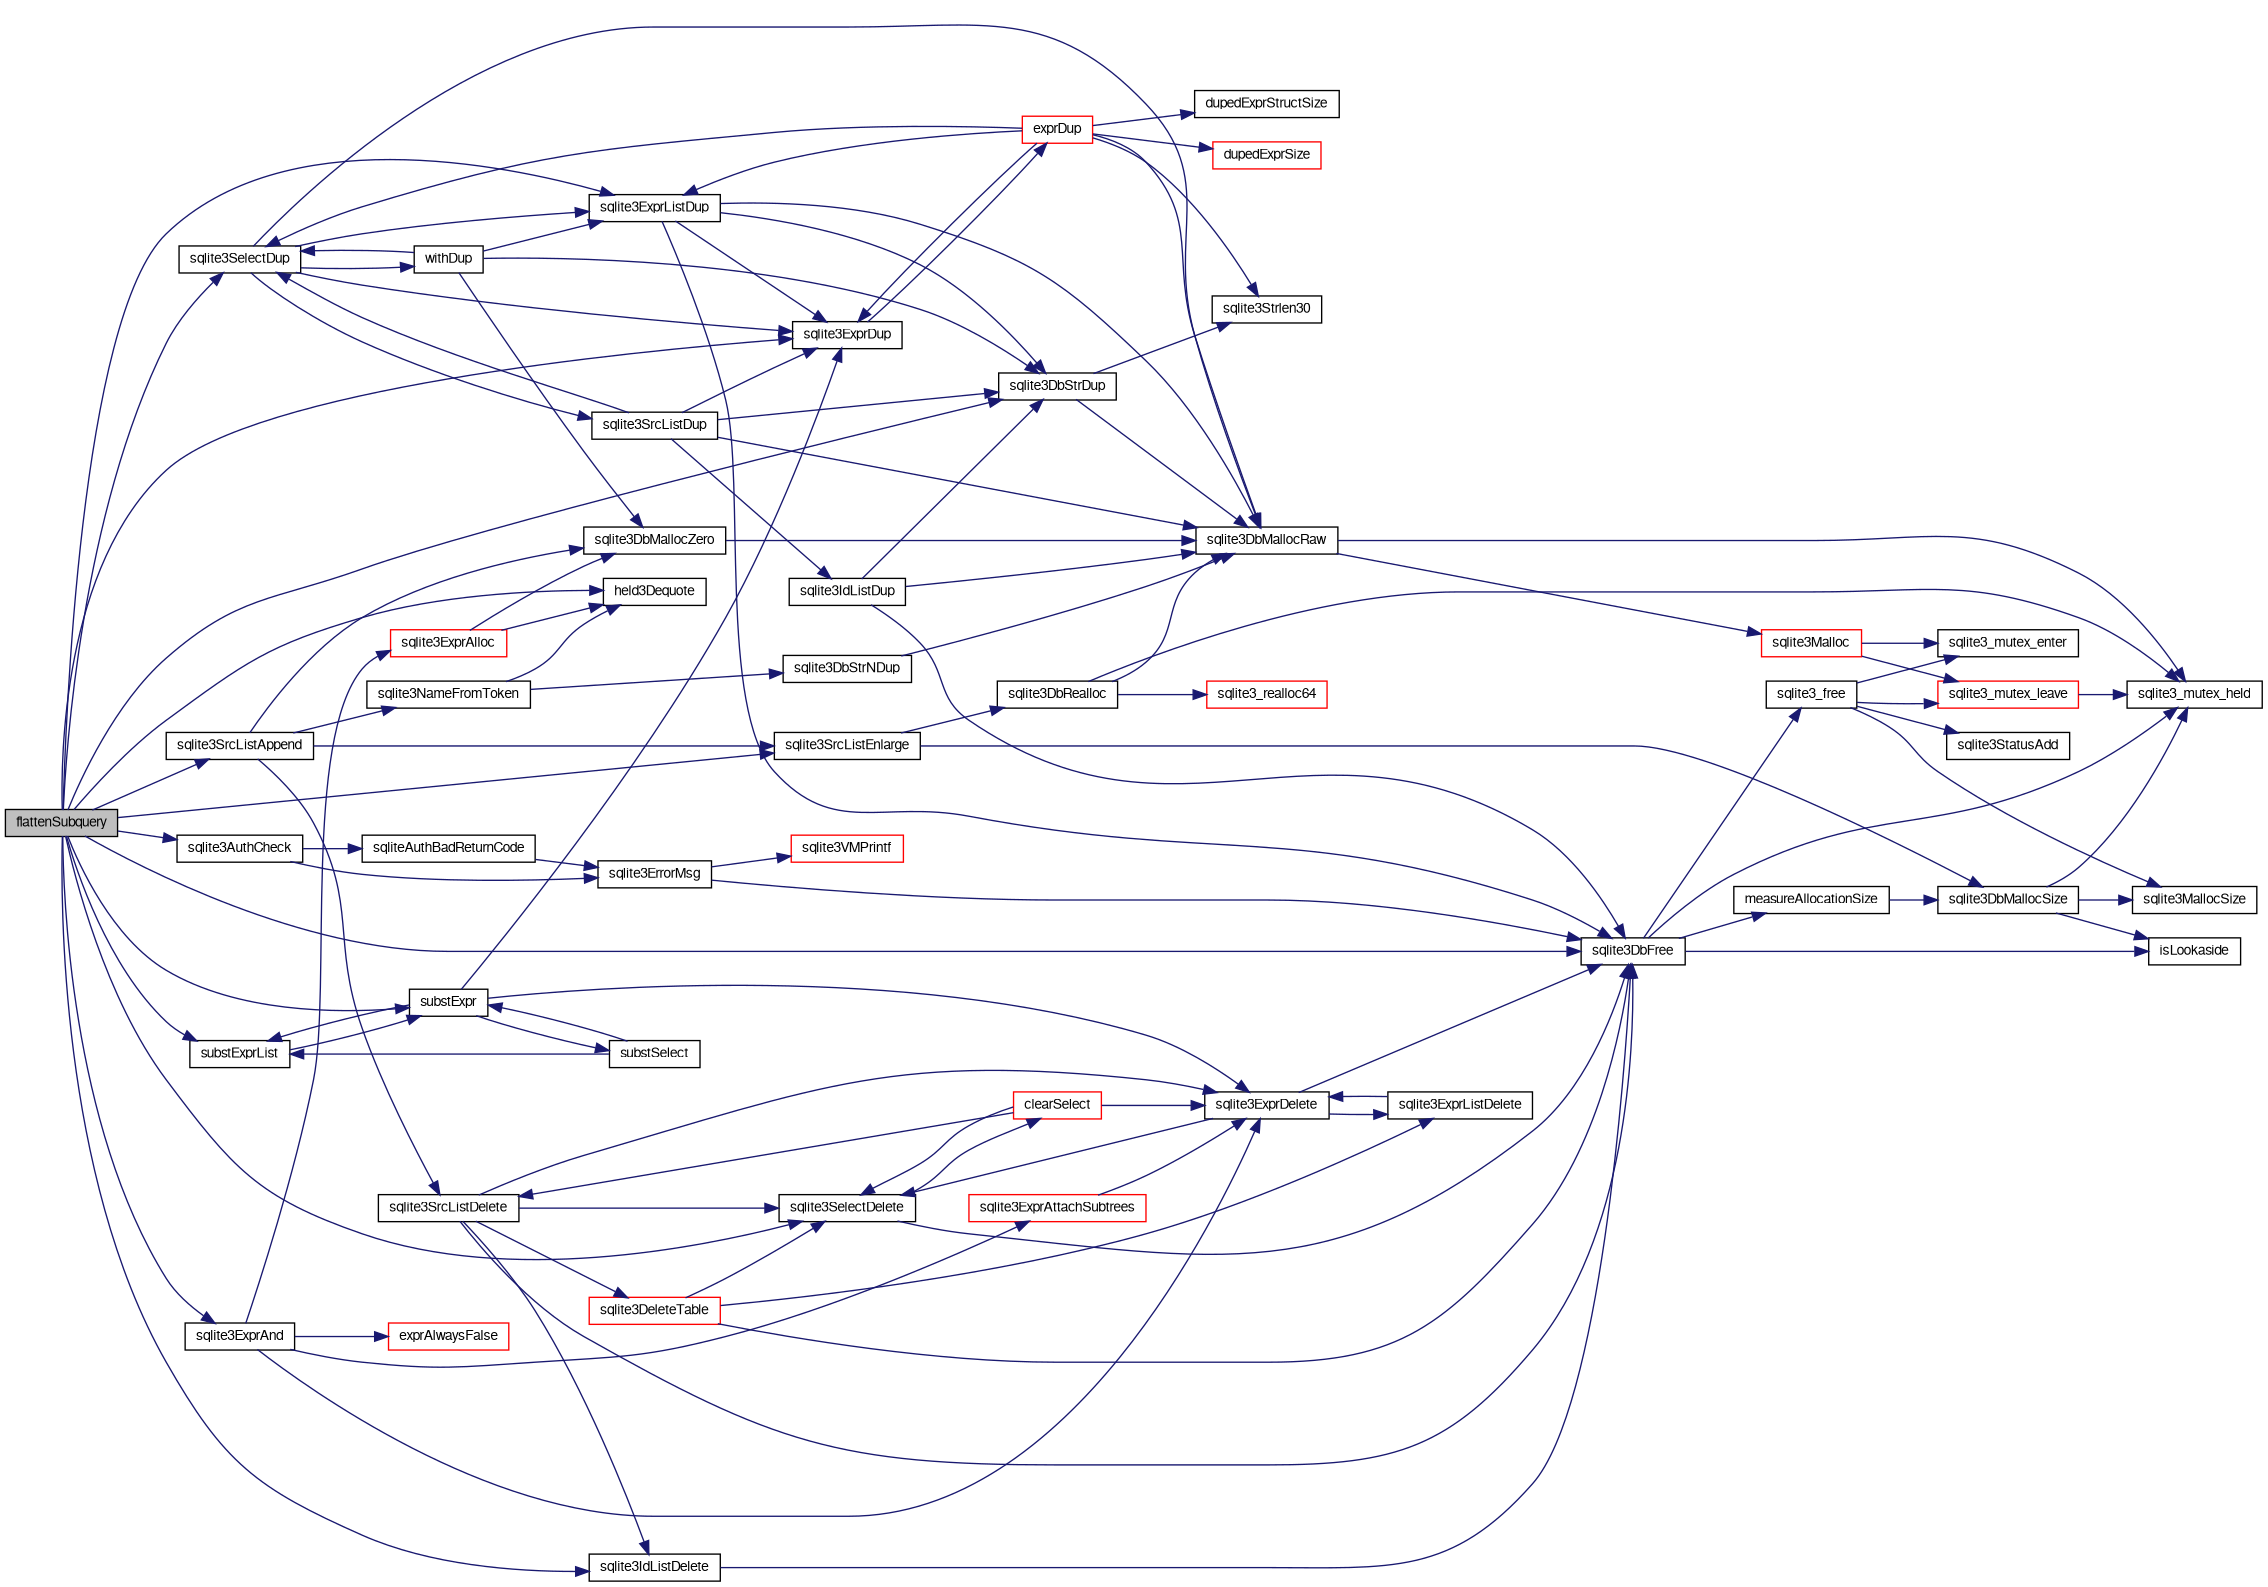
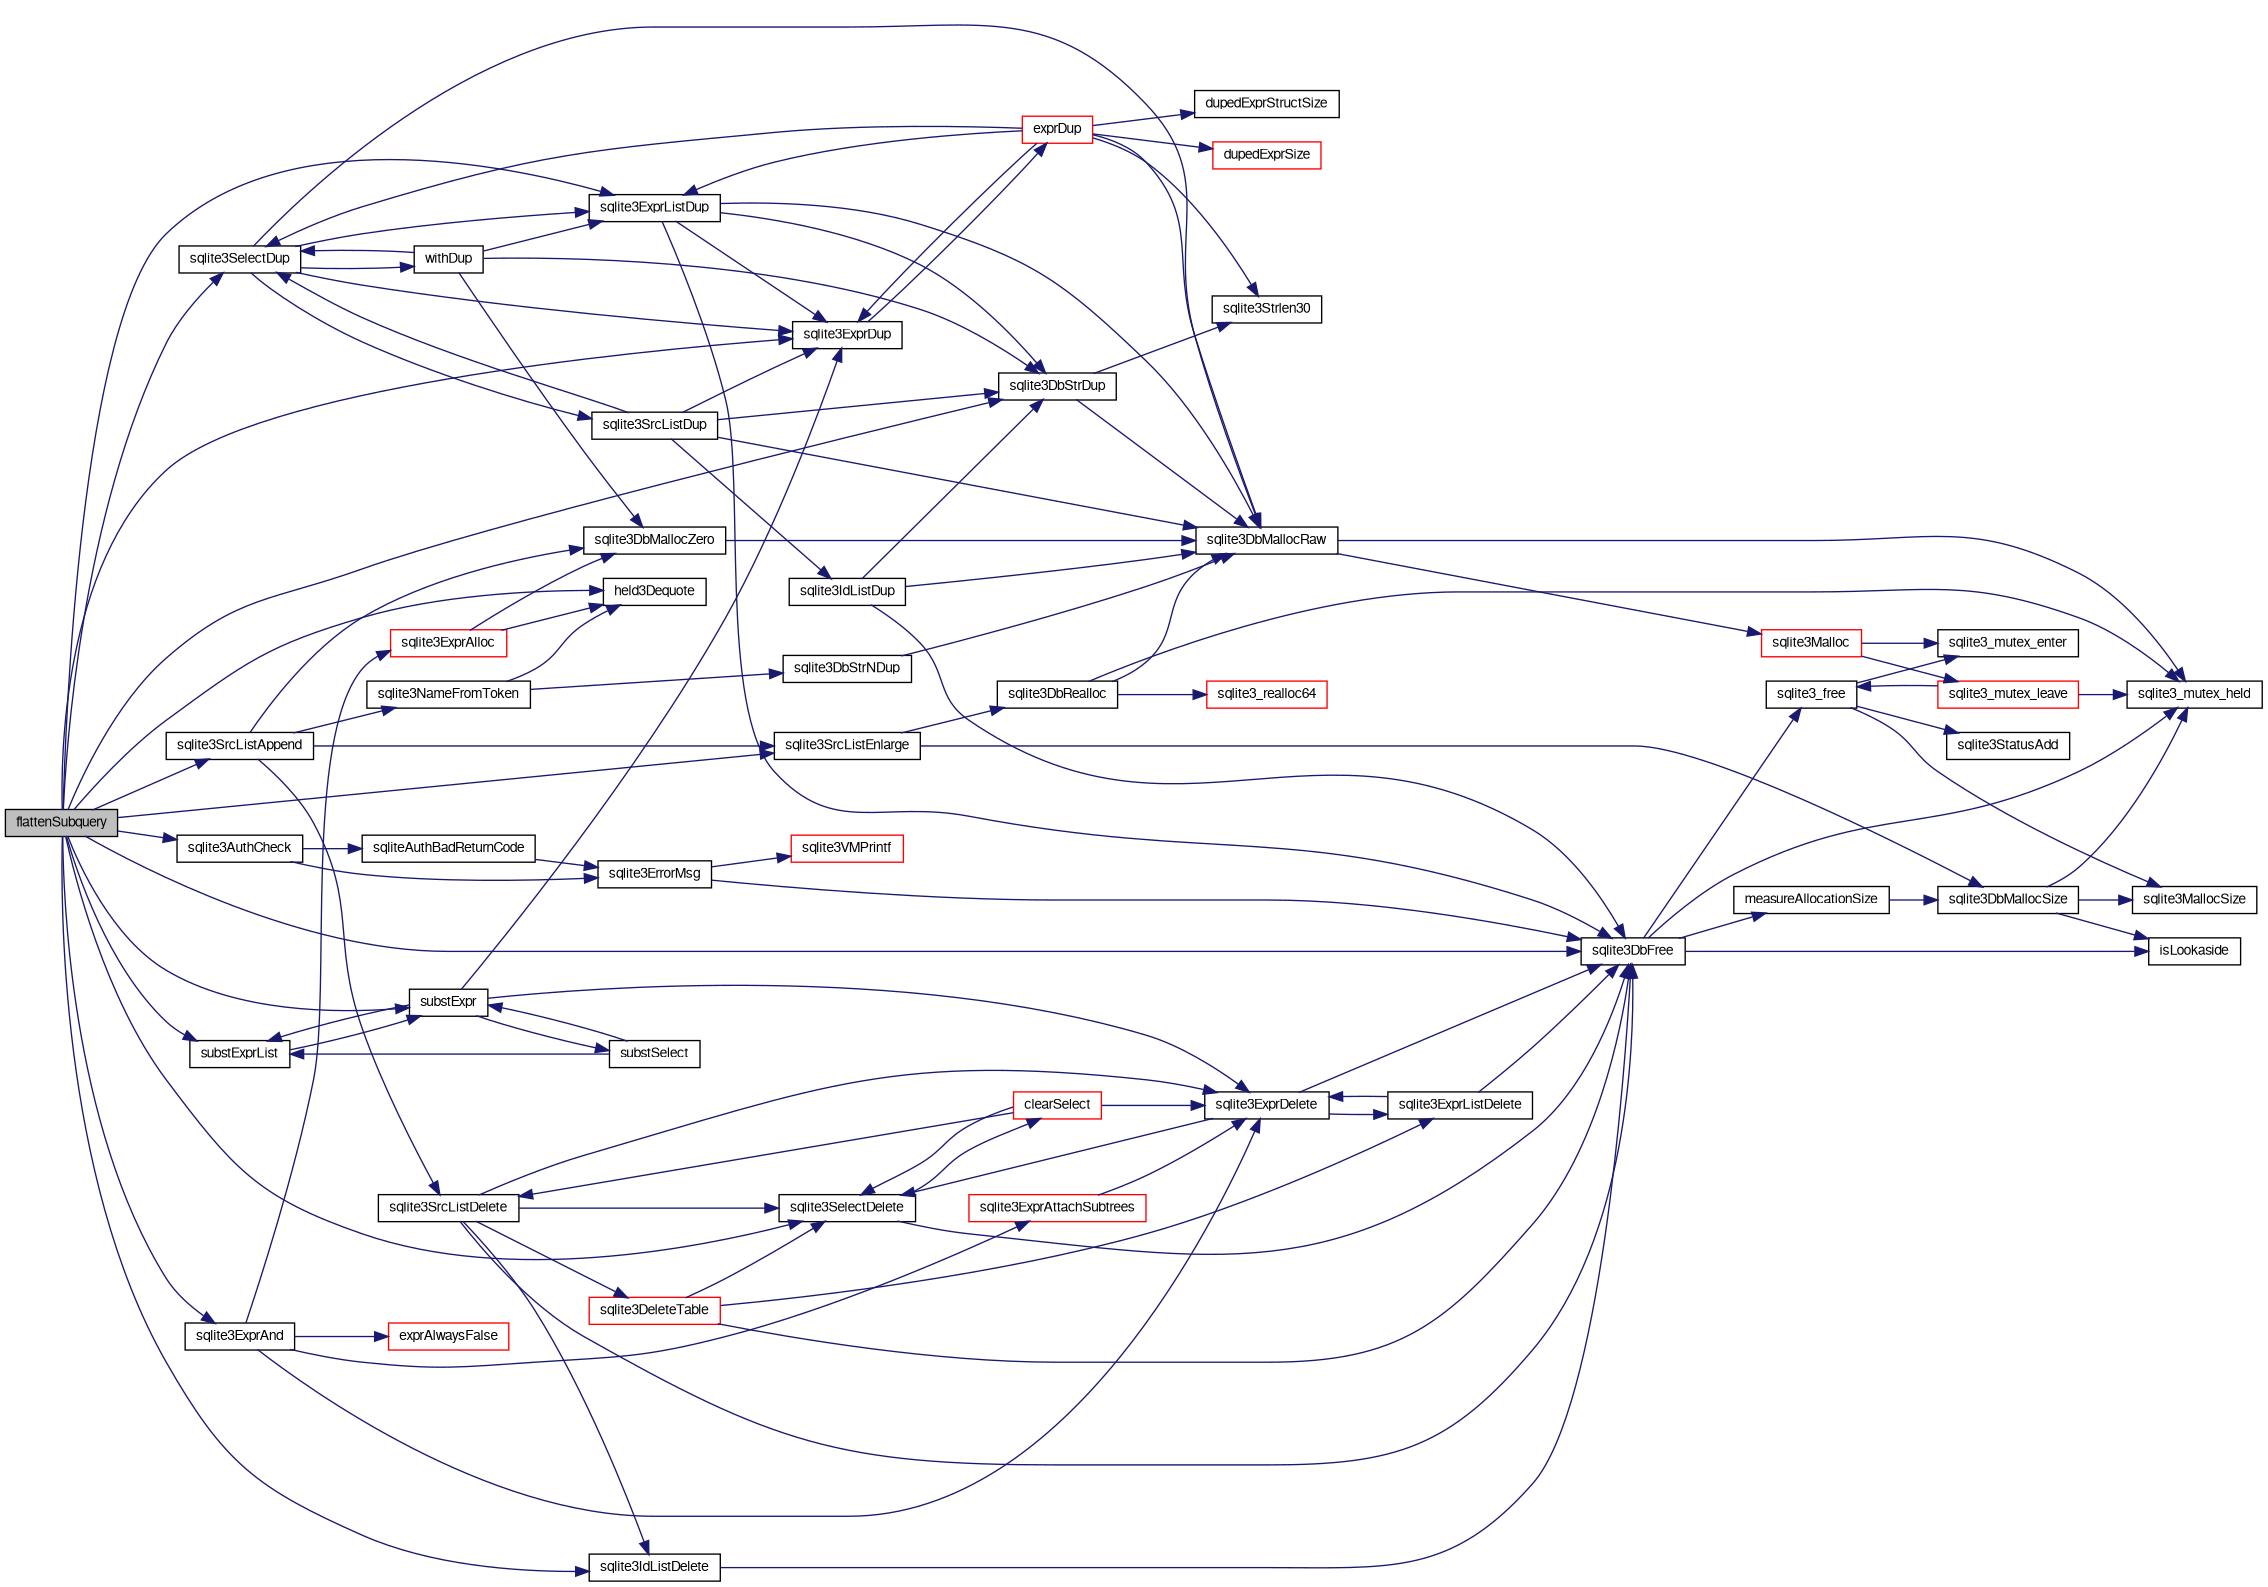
  digraph {
    rankdir=LR
    node [color=black fillcolor=white fontname=FreeSans fontsize=10 shape=record style=filled]
    edge [color=midnightblue fontname=FreeSans fontsize=10 labelfontname=FreeSans labelfontsize=10 style=solid]
    n1 [fillcolor=grey75 fontcolor=black height=0.2 label=flattenSubquery width=0.4]
    n2 [height=0.2 label=sqlite3AuthCheck width=0.4]
    n3 [height=0.2 label=sqlite3DbFree width=0.4]
    n4 [height=0.2 label=sqlite3SelectDup width=0.4]
    n5 [height=0.2 label=sqlite3ExprListDup width=0.4]
    n6 [height=0.2 label=sqlite3ExprDup width=0.4]
    n7 [height=0.2 label=sqlite3DbStrDup width=0.4]
    n8 [height=0.2 label=sqlite3SrcListAppend width=0.4]
    n9 [height=0.2 label=sqlite3SrcListEnlarge width=0.4]
    n10 [height=0.2 label=sqlite3SelectDelete width=0.4]
    n11 [height=0.2 label=sqlite3IdListDelete width=0.4]
    n12 [height=0.2 label=held3Dequote width=0.4]
    n13 [height=0.2 label=substExprList width=0.4]
    n14 [height=0.2 label=substExpr width=0.4]
    n15 [height=0.2 label=sqlite3ExprAnd width=0.4]
    n16 [height=0.2 label=sqlite3ErrorMsg width=0.4]
    n17 [height=0.2 label=sqliteAuthBadReturnCode width=0.4]
    n18 [height=0.2 label=sqlite3_mutex_held width=0.4]
    n19 [height=0.2 label=measureAllocationSize width=0.4]
    n20 [height=0.2 label=isLookaside width=0.4]
    n21 [height=0.2 label=sqlite3_free width=0.4]
    n22 [height=0.2 label=sqlite3DbMallocRaw width=0.4]
    n23 [height=0.2 label=sqlite3SrcListDup width=0.4]
    n24 [height=0.2 label=withDup width=0.4]
    n25 [color=red height=0.2 label=exprDup width=0.4]
    n26 [height=0.2 label=sqlite3Strlen30 width=0.4]
    n27 [height=0.2 label=sqlite3DbMallocZero width=0.4]
    n28 [height=0.2 label=sqlite3SrcListDelete width=0.4]
    n29 [height=0.2 label=sqlite3NameFromToken width=0.4]
    n30 [height=0.2 label=sqlite3DbMallocSize width=0.4]
    n31 [height=0.2 label=sqlite3DbRealloc width=0.4]
    n32 [color=red height=0.2 label=clearSelect width=0.4]
    n33 [height=0.2 label=sqlite3ExprDelete width=0.4]
    n34 [height=0.2 label=substSelect width=0.4]
    n35 [color=red height=0.2 label=exprAlwaysFalse width=0.4]
    n36 [color=red height=0.2 label=sqlite3ExprAlloc width=0.4]
    n37 [color=red height=0.2 label=sqlite3ExprAttachSubtrees width=0.4]
    n38 [color=red height=0.2 label=sqlite3VMPrintf width=0.4]
    n39 [height=0.2 label=sqlite3MallocSize width=0.4]
    n40 [height=0.2 label=sqlite3_mutex_enter width=0.4]
    n41 [height=0.2 label=sqlite3StatusAdd width=0.4]
    n42 [color=red height=0.2 label=sqlite3_mutex_leave width=0.4]
    n43 [color=red height=0.2 label=sqlite3Malloc width=0.4]
    n44 [height=0.2 label=sqlite3IdListDup width=0.4]
    n45 [color=red height=0.2 label=dupedExprSize width=0.4]
    n46 [height=0.2 label=dupedExprStructSize width=0.4]
    n47 [color=red height=0.2 label=sqlite3DeleteTable width=0.4]
    n48 [height=0.2 label=sqlite3DbStrNDup width=0.4]
    n49 [color=red height=0.2 label=sqlite3_realloc64 width=0.4]
    n50 [height=0.2 label=sqlite3ExprListDelete width=0.4]
    n1 -> n2
    n1 -> n3
    n1 -> n4
    n1 -> n5
    n1 -> n6
    n1 -> n7
    n1 -> n8
    n1 -> n9
    n1 -> n10
    n1 -> n11
    n1 -> n12
    n1 -> n13
    n1 -> n14
    n1 -> n15
    n2 -> n16
    n2 -> n17
    n3 -> n18
    n3 -> n19
    n3 -> n20
    n3 -> n21
    n4 -> n5
    n4 -> n6
    n4 -> n22
    n4 -> n23
    n4 -> n24
    n5 -> n3
    n5 -> n6
    n5 -> n7
    n5 -> n22
    n6 -> n25
    n7 -> n22
    n7 -> n26
    n8 -> n9
    n8 -> n27
    n8 -> n28
    n8 -> n29
    n9 -> n30
    n9 -> n31
    n10 -> n3
    n10 -> n32
    n11 -> n3
    n13 -> n14
    n14 -> n6
    n14 -> n13
    n14 -> n33
    n14 -> n34
    n15 -> n33
    n15 -> n35
    n15 -> n36
    n15 -> n37
    n16 -> n3
    n16 -> n38
    n17 -> n16
    n19 -> n30
    n21 -> n39
    n21 -> n40
    n21 -> n41
-   n21 -> n42
+   n42 -> n21
    n22 -> n18
    n22 -> n43
    n23 -> n4
    n23 -> n6
    n23 -> n7
    n23 -> n22
    n23 -> n44
    n24 -> n4
    n24 -> n5
    n24 -> n7
    n24 -> n27
    n25 -> n4
    n25 -> n5
    n25 -> n6
    n25 -> n22
    n25 -> n26
    n25 -> n45
    n25 -> n46
    n27 -> n22
    n28 -> n3
    n28 -> n10
    n28 -> n11
    n28 -> n33
    n28 -> n47
    n29 -> n12
    n29 -> n48
    n30 -> n18
    n30 -> n20
    n30 -> n39
    n31 -> n18
    n31 -> n22
    n31 -> n49
    n32 -> n10
    n32 -> n28
    n32 -> n33
    n33 -> n3
    n33 -> n10
    n33 -> n50
    n34 -> n13
    n34 -> n14
    n36 -> n12
    n36 -> n27
    n37 -> n33
    n42 -> n18
    n43 -> n40
    n43 -> n42
    n44 -> n3
    n44 -> n7
    n44 -> n22
    n47 -> n3
    n47 -> n10
    n47 -> n50
    n48 -> n22
+   n50 -> n3
    n50 -> n33
  }
